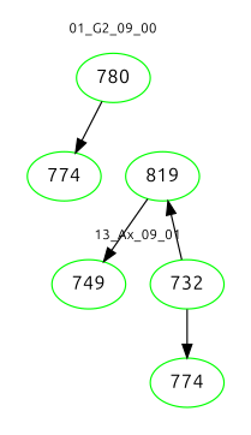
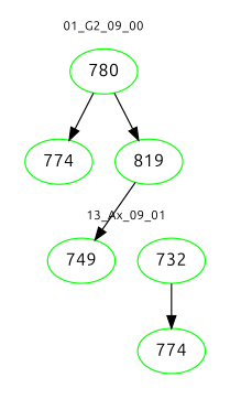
  digraph {
    fontname=Ubuntu
    node [color=green fontname=Ubuntu]
    edge [color=black fontname=Ubuntu]
    n1 [label=732]
    n2 [label=774]
    n3 [label=749]
    n4 [label=780]
    n5 [label=774]
    n6 [label=819]
    subgraph cluster_1 {
      color=white
      fontsize=10
      label="13_Ax_09_01"
      n1
      n2
      n3
    }
    subgraph cluster_2 {
      color=white
      fontsize=10
      label="01_G2_09_00"
      n4
      n5
      n6
    }
    n1 -> n2
    n4 -> n5
-   n1 -> n6
+   n4 -> n6
    n6 -> n3
  }
